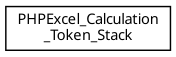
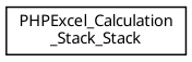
  digraph {
    rankdir=TB
    fontname="Noto Sans"
-   n1 [color=black fillcolor=white fontname="Noto Sans" fontsize=10 height=0.2 label="PHPExcel_Calculation\l_Token_Stack" shape=record style=filled width=0.4]
+   n1 [color=black fillcolor=white fontname="Noto Sans" fontsize=10 height=0.2 label="PHPExcel_Calculation\l_Stack_Stack" shape=record style=filled width=0.4]
  }
